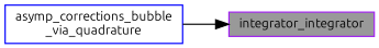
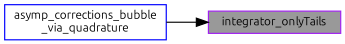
  digraph {
    rankdir=RL
    fontname=Ubuntu
    node [fontname=Ubuntu fontsize=10 shape=box style=filled]
-   n1 [color=purple fillcolor=grey60 fontcolor=black height=0.2 label=integrator_integrator width=0.4]
+   n1 [color=purple fillcolor=grey60 fontcolor=black height=0.2 label=integrator_onlyTails width=0.4]
    n2 [color=blue fillcolor=white height=0.2 label="asymp_corrections_bubble\l_via_quadrature" width=0.4]
    n1 -> n2 [color=black dir=back fontname=Ubuntu fontsize=10 labelfontname=Helvetica labelfontsize=10 style=solid]
  }
